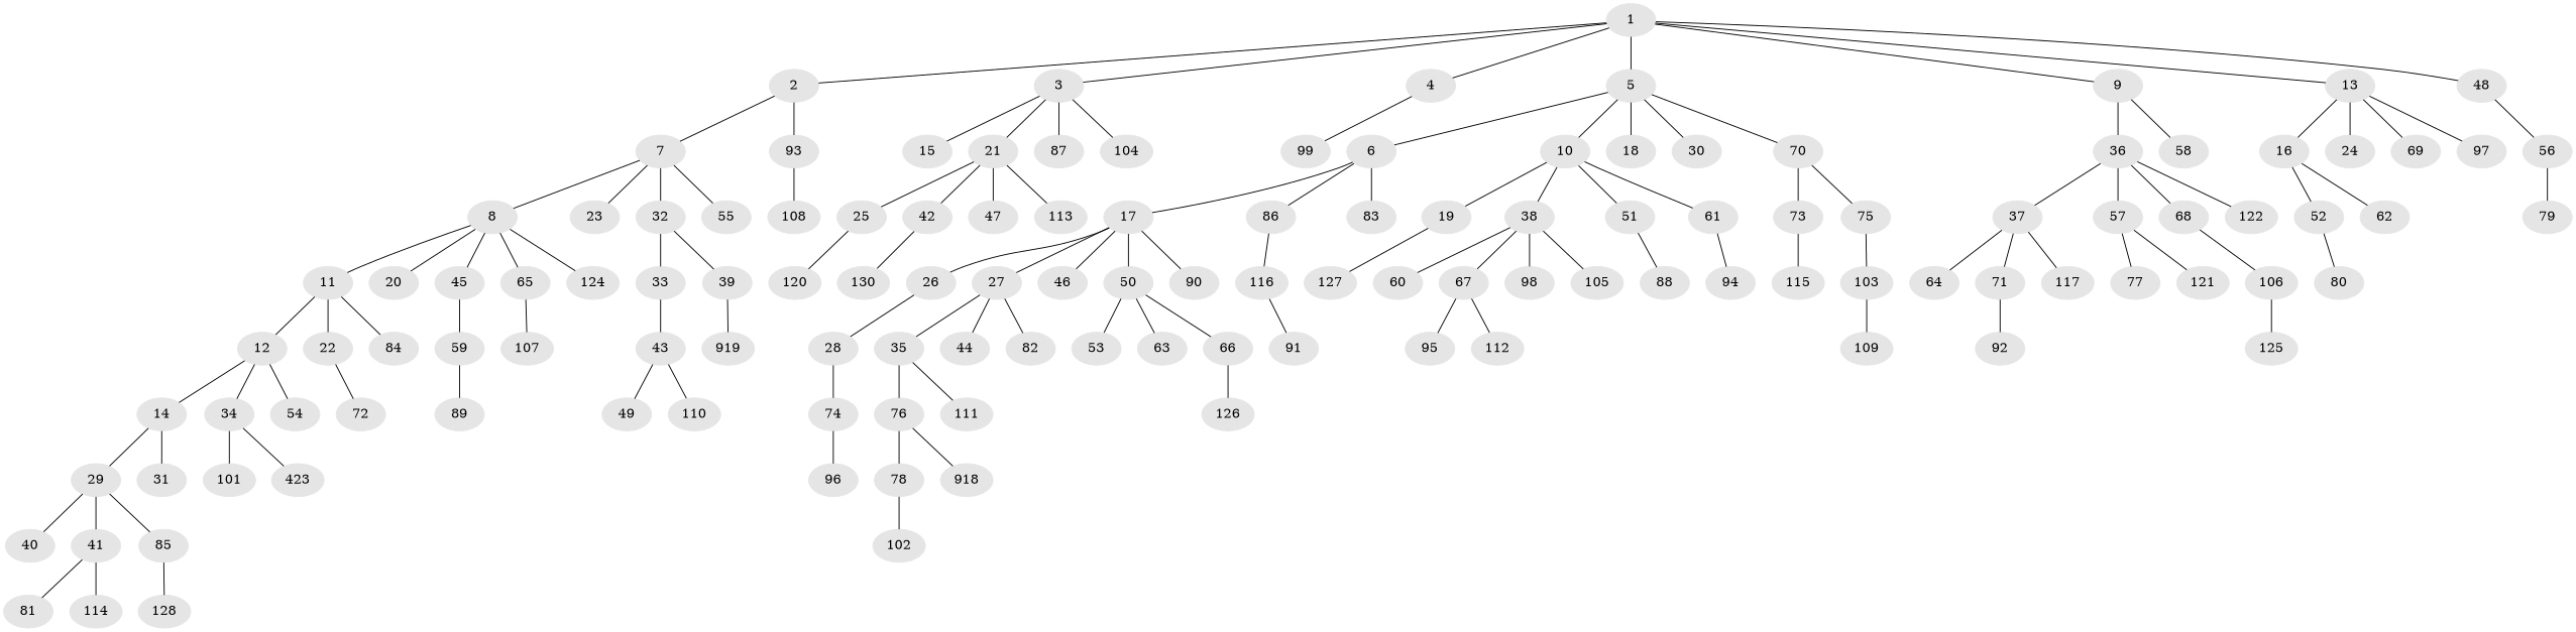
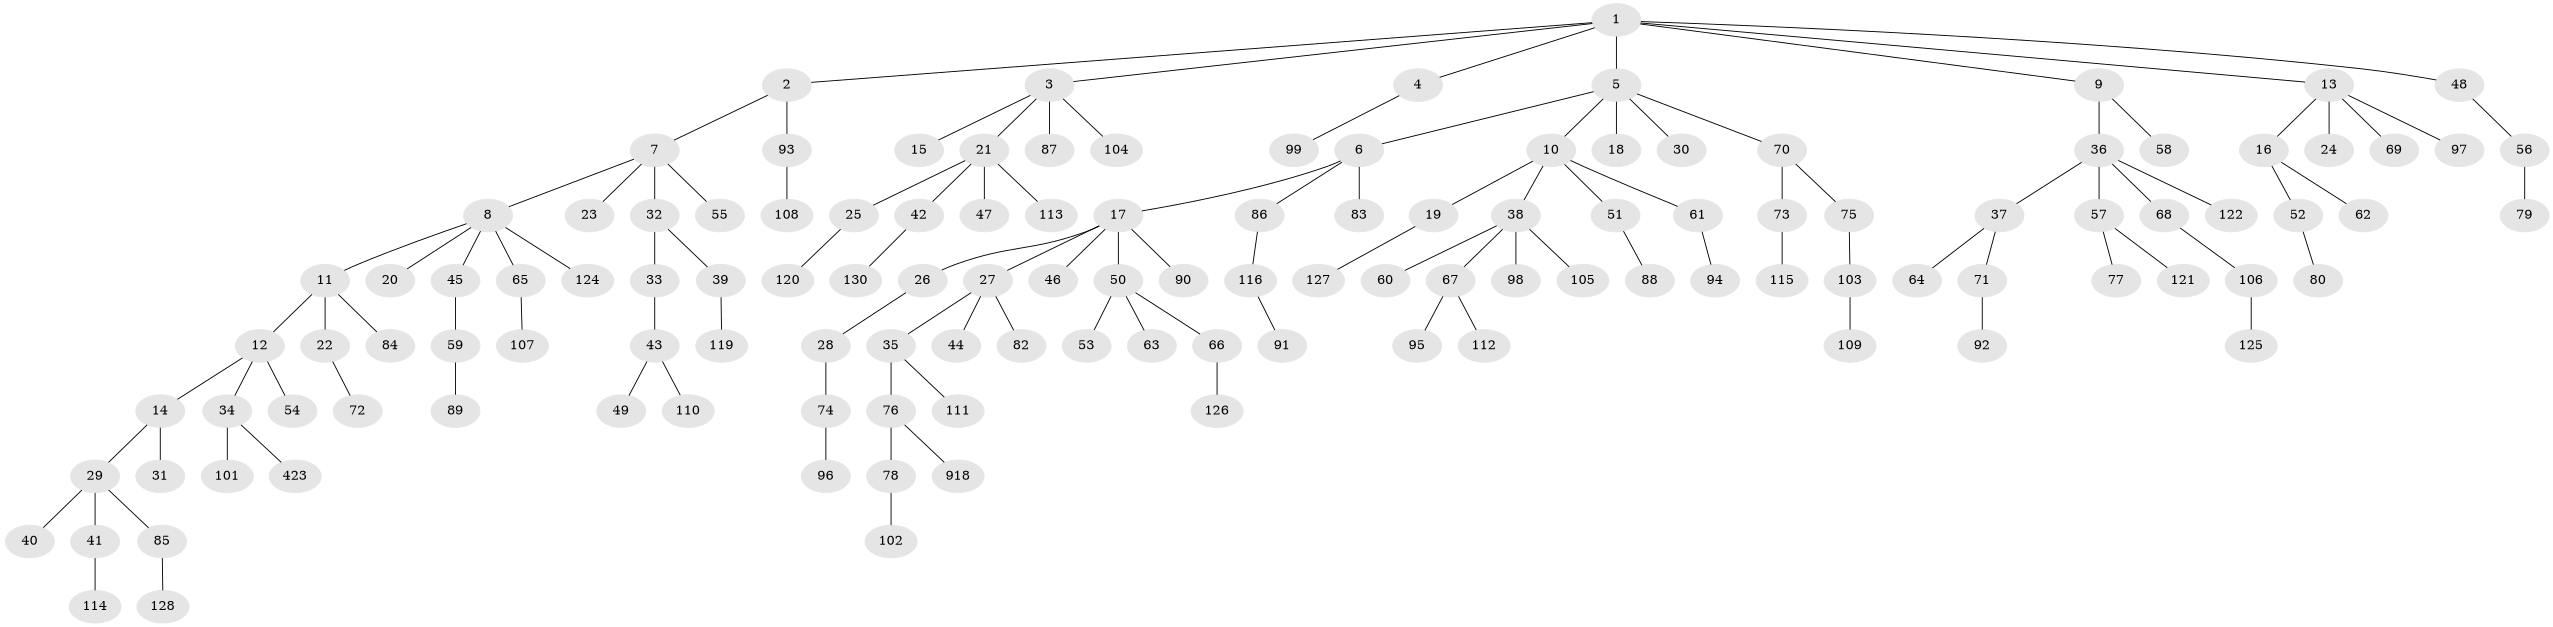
  graph {
    node [color=gray90 style=filled]
    1
    2
    3
    4
    5
    9
    13
    48
    7
    93
    15
    21
    87
    104
    99
    6
    10
    18
    30
    70
    36
    58
    16
    24
    69
    97
    56
    8
    23
    32
    55
    108
    25
    42
    47
    113
    17
    86
    83
    19
    38
    51
    61
    73
    75
    26
    27
    46
    50
    90
    116
    11
    20
    45
    65
    124
    33
    39
    12
    22
    84
    59
    107
    37
    57
    68
    122
    127
    60
    67
    98
    105
    88
    94
    14
    34
    54
    72
    29
    31
    101
    n82 [label=423]
    52
    62
    40
    41
    85
    80
    28
    35
    44
    82
    53
    63
    66
    120
    n97 [label=130]
    74
    76
    111
    96
-   81
    114
    128
    43
-   119 [label=919]
+   119
    49
    110
    78
    n110 [label=918]
    64
    71
-   117
    77
    121
    106
    92
    95
    112
    89
    79
    126
    125
    115
    103
    109
    102
    91
    1 -- 2
    1 -- 3
    1 -- 4
    1 -- 5
    1 -- 9
    1 -- 13
    1 -- 48
    2 -- 7
    2 -- 93
    3 -- 15
    3 -- 21
    3 -- 87
    3 -- 104
    4 -- 99
    5 -- 6
    5 -- 10
    5 -- 18
    5 -- 30
    5 -- 70
    9 -- 36
    9 -- 58
    13 -- 16
    13 -- 24
    13 -- 69
    13 -- 97
    48 -- 56
    7 -- 8
    7 -- 23
    7 -- 32
    7 -- 55
    93 -- 108
    21 -- 25
    21 -- 42
    21 -- 47
    21 -- 113
    6 -- 17
    6 -- 86
    6 -- 83
    10 -- 19
    10 -- 38
    10 -- 51
    10 -- 61
    70 -- 73
    70 -- 75
    36 -- 37
    36 -- 57
    36 -- 68
    36 -- 122
    16 -- 52
    16 -- 62
    56 -- 79
    8 -- 11
    8 -- 20
    8 -- 45
    8 -- 65
    8 -- 124
    32 -- 33
    32 -- 39
    25 -- 120
    42 -- n97
    17 -- 26
    17 -- 27
    17 -- 46
    17 -- 50
    17 -- 90
    86 -- 116
    19 -- 127
    38 -- 60
    38 -- 67
    38 -- 98
    38 -- 105
    51 -- 88
    61 -- 94
    73 -- 115
    75 -- 103
    26 -- 28
    27 -- 35
    27 -- 44
    27 -- 82
    50 -- 53
    50 -- 63
    50 -- 66
    116 -- 91
    11 -- 12
    11 -- 22
    11 -- 84
    45 -- 59
    65 -- 107
    33 -- 43
    39 -- 119
    12 -- 14
    12 -- 34
    12 -- 54
    22 -- 72
    59 -- 89
    37 -- 64
    37 -- 71
-   37 -- 117
    57 -- 77
    57 -- 121
    68 -- 106
    67 -- 95
    67 -- 112
    14 -- 29
    14 -- 31
    34 -- 101
    34 -- n82
    29 -- 40
    29 -- 41
    29 -- 85
    52 -- 80
-   41 -- 81
    41 -- 114
    85 -- 128
    28 -- 74
    35 -- 76
    35 -- 111
    66 -- 126
    74 -- 96
    76 -- 78
    76 -- n110
    43 -- 49
    43 -- 110
    78 -- 102
    71 -- 92
    106 -- 125
    103 -- 109
  }
